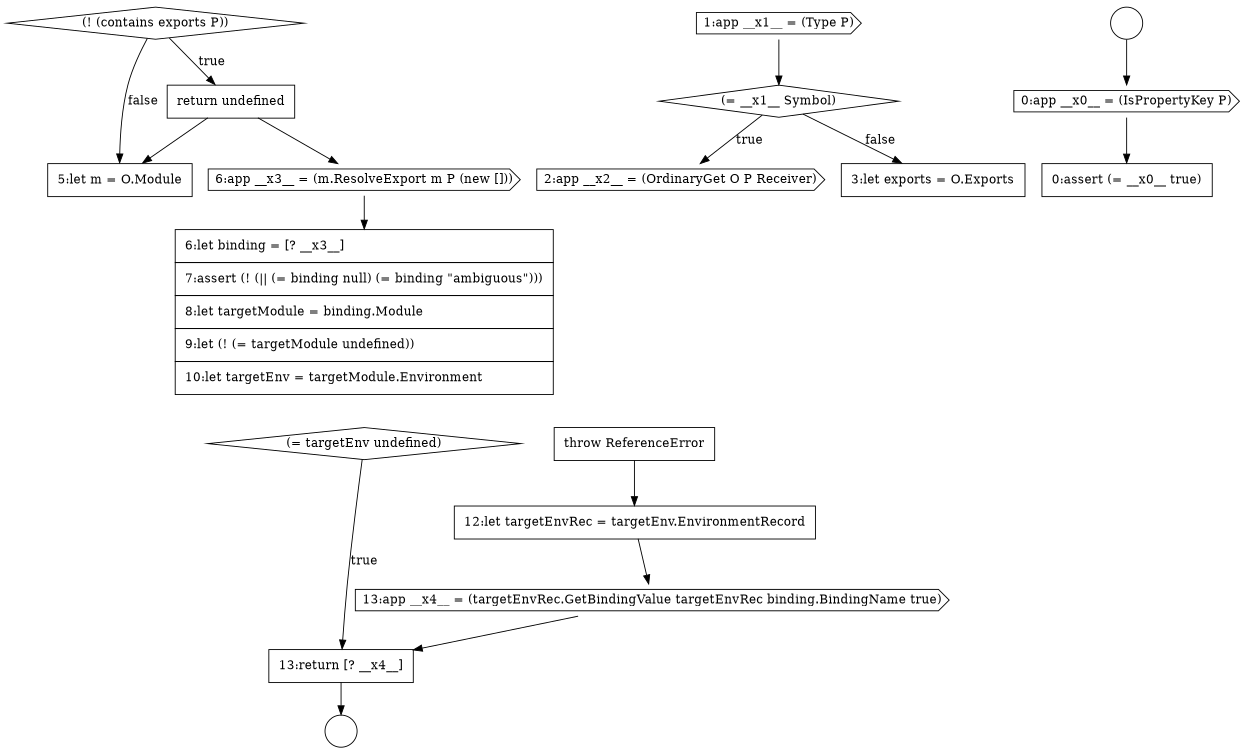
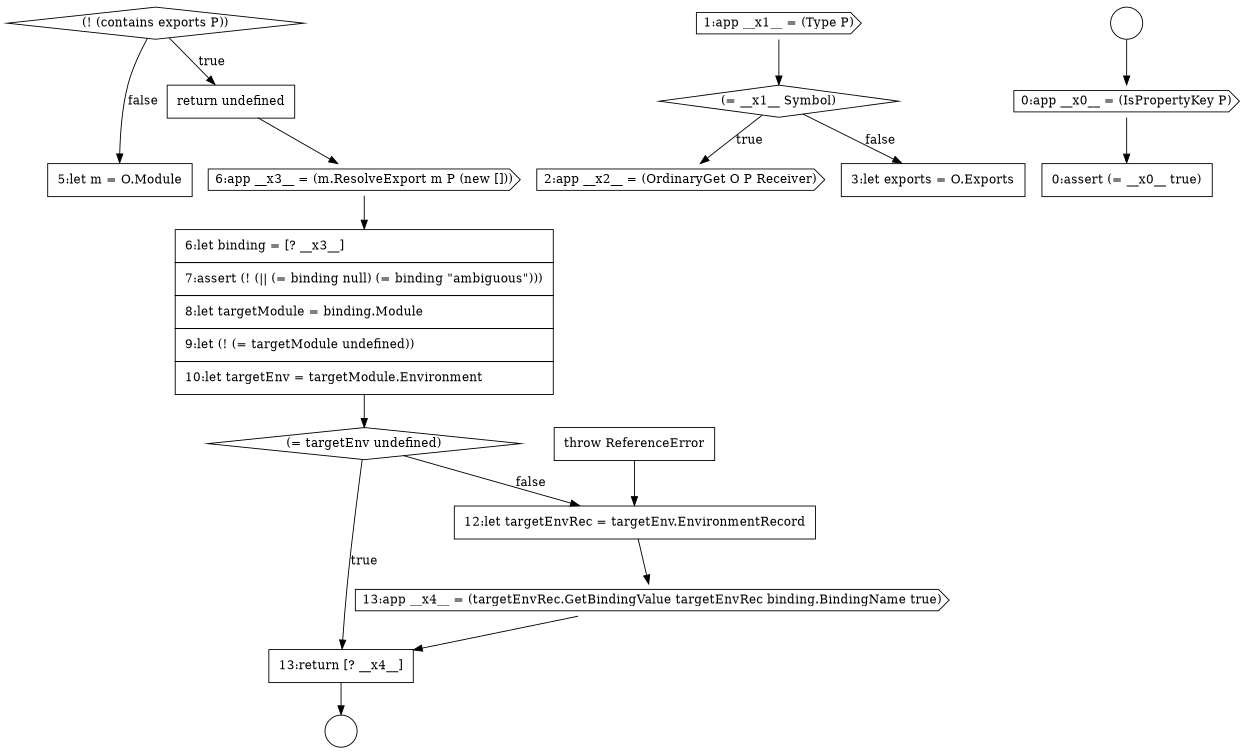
  digraph {
    node [color=black fillcolor=white shape=none style=filled]
    edge [color=black]
    n1 [label=" " shape=circle]
    n2 [label=<<font color="black">     <table border="0" cellborder="1" cellspacing="0" cellpadding="10">       <tr><td align="left">5:let m = O.Module</td></tr>     </table>   </font>> margin=0]
    n3 [label=<<font color="black">6:app __x3__ = (m.ResolveExport m P (new []))</font>> shape=cds]
    n4 [label=<<font color="black">     <table border="0" cellborder="1" cellspacing="0" cellpadding="10">       <tr><td align="left">6:let binding = [? __x3__]</td></tr>       <tr><td align="left">7:assert (! (|| (= binding null) (= binding &quot;ambiguous&quot;)))</td></tr>       <tr><td align="left">8:let targetModule = binding.Module</td></tr>       <tr><td align="left">9:let (! (= targetModule undefined))</td></tr>       <tr><td align="left">10:let targetEnv = targetModule.Environment</td></tr>     </table>   </font>> margin=0]
    n5 [label=<<font color="black">     <table border="0" cellborder="1" cellspacing="0" cellpadding="10">       <tr><td align="left">12:let targetEnvRec = targetEnv.EnvironmentRecord</td></tr>     </table>   </font>> margin=0]
    n6 [label=<<font color="black">13:app __x4__ = (targetEnvRec.GetBindingValue targetEnvRec binding.BindingName true)</font>> shape=cds]
    n7 [label=<<font color="black">     <table border="0" cellborder="1" cellspacing="0" cellpadding="10">       <tr><td align="left">13:return [? __x4__]</td></tr>     </table>   </font>> margin=0]
    n8 [label=<<font color="black">(= __x1__ Symbol)</font>> shape=diamond]
    n9 [label=<<font color="black">2:app __x2__ = (OrdinaryGet O P Receiver)</font>> shape=cds]
    n10 [label=<<font color="black">     <table border="0" cellborder="1" cellspacing="0" cellpadding="10">       <tr><td align="left">3:let exports = O.Exports</td></tr>     </table>   </font>> margin=0]
    n11 [label=<<font color="black">     <table border="0" cellborder="1" cellspacing="0" cellpadding="10">       <tr><td align="left">return undefined</td></tr>     </table>   </font>> margin=0]
    n12 [label=<<font color="black">0:app __x0__ = (IsPropertyKey P)</font>> shape=cds]
    n13 [label=<<font color="black">     <table border="0" cellborder="1" cellspacing="0" cellpadding="10">       <tr><td align="left">0:assert (= __x0__ true)</td></tr>     </table>   </font>> margin=0]
    n14 [label=<<font color="black">(= targetEnv undefined)</font>> shape=diamond]
    n15 [label=<<font color="black">     <table border="0" cellborder="1" cellspacing="0" cellpadding="10">       <tr><td align="left">throw ReferenceError</td></tr>     </table>   </font>> margin=0]
    n16 [label=<<font color="black">(! (contains exports P))</font>> shape=diamond]
    n17 [label=<<font color="black">1:app __x1__ = (Type P)</font>> shape=cds]
    n18 [label=" " shape=circle]
    n3 -> n4
+   n4 -> n14
    n5 -> n6
    n6 -> n7
    n7 -> n1
    n8 -> n9 [label=<<font color="black">true</font>>]
    n8 -> n10 [label=<<font color="black">false</font>>]
-   n11 -> n2
    n11 -> n3
    n12 -> n13
+   n14 -> n5 [label=<<font color="black">false</font>>]
    n14 -> n7 [label=<<font color="black">true</font>>]
    n15 -> n5
    n16 -> n2 [label=<<font color="black">false</font>>]
    n16 -> n11 [label=<<font color="black">true</font>>]
    n17 -> n8
    n18 -> n12
  }
